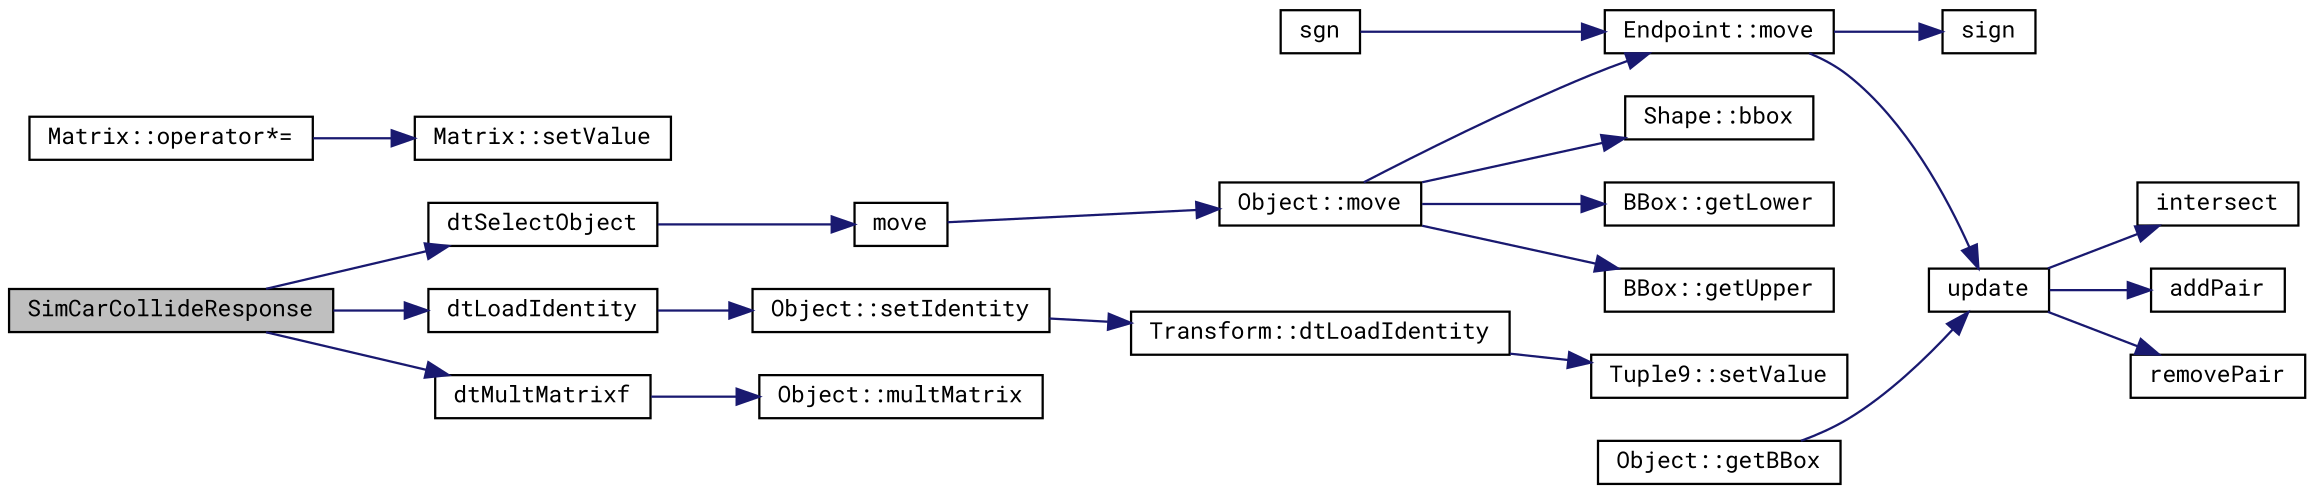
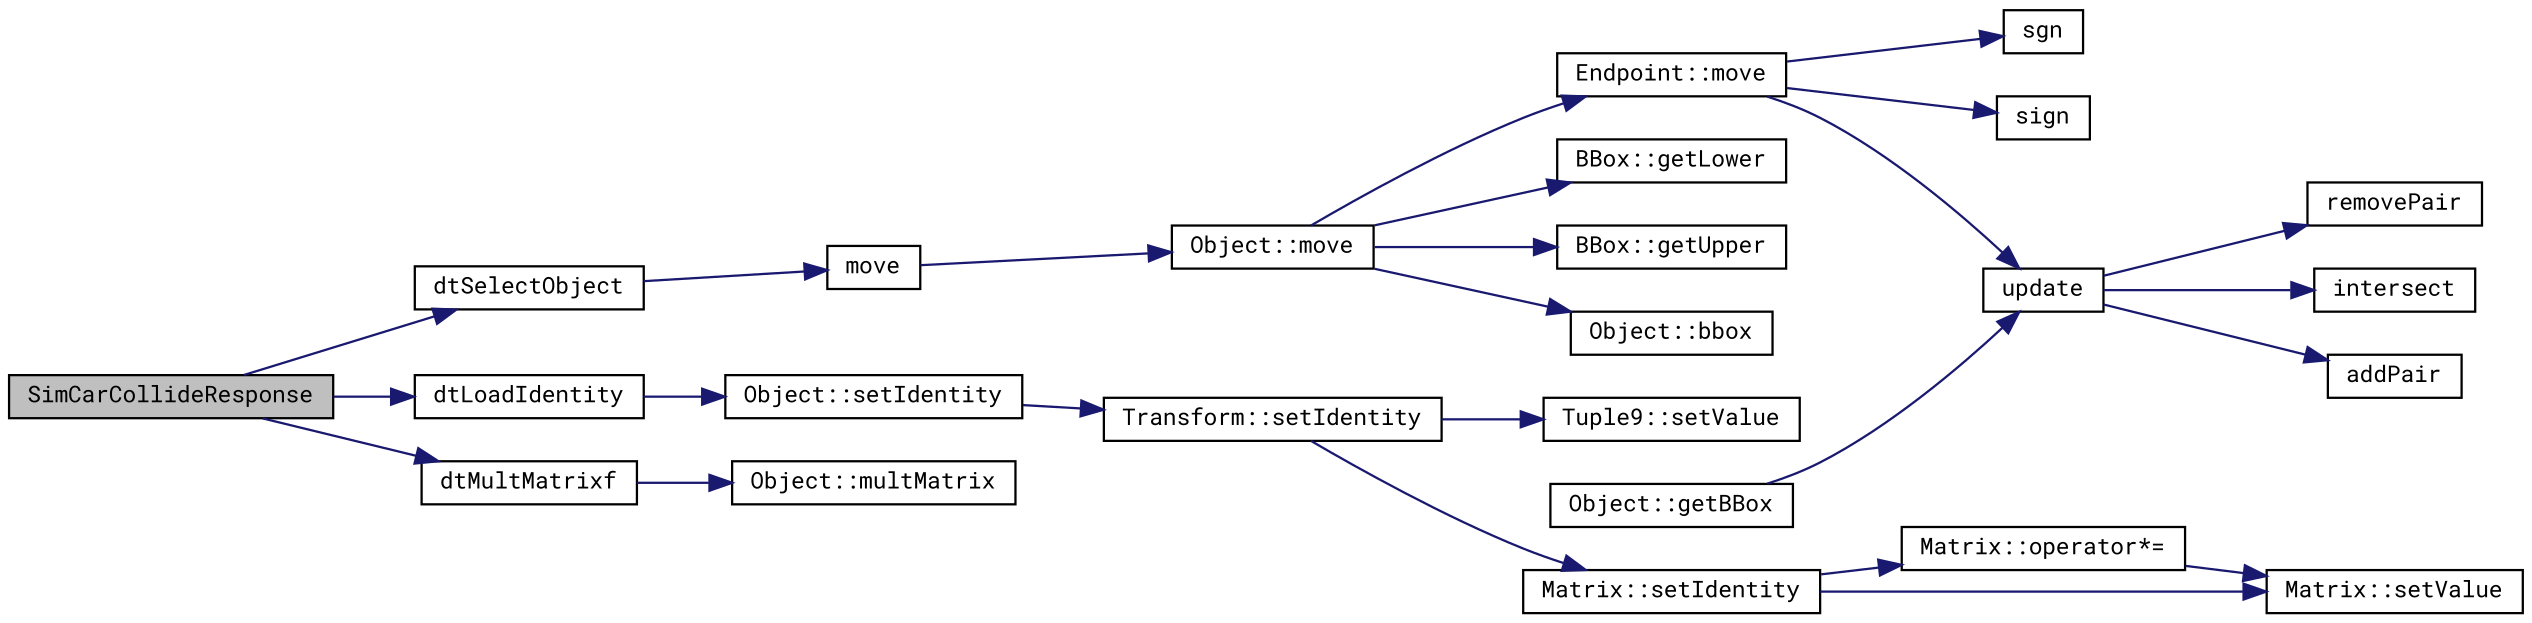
  digraph {
    fontname="Roboto Mono"
    rankdir=LR
    node [color=black fillcolor=white fontname="Roboto Mono" fontsize=10 shape=record style=filled]
    edge [color=midnightblue fontname="Roboto Mono" fontsize=10 labelfontname=Helvetica labelfontsize=10 style=solid]
    n1 [fillcolor=grey75 fontcolor=black height=0.2 label=SimCarCollideResponse width=0.4]
    n2 [height=0.2 label=dtSelectObject width=0.4]
    n3 [height=0.2 label=dtLoadIdentity width=0.4]
    n4 [height=0.2 label=dtMultMatrixf width=0.4]
    n5 [height=0.2 label=move width=0.4]
    n6 [height=0.2 label="Object::setIdentity" width=0.4]
    n7 [height=0.2 label="Object::multMatrix" width=0.4]
    n8 [height=0.2 label="Object::move" width=0.4]
-   n9 [height=0.2 label="Shape::bbox" width=0.4]
+   n9 [height=0.2 label="Object::bbox" width=0.4]
    n10 [height=0.2 label="Endpoint::move" width=0.4]
    n11 [height=0.2 label="BBox::getLower" width=0.4]
    n12 [height=0.2 label="BBox::getUpper" width=0.4]
    n13 [height=0.2 label=sign width=0.4]
    n14 [height=0.2 label=sgn width=0.4]
    n15 [height=0.2 label=update width=0.4]
    n16 [height=0.2 label=intersect width=0.4]
    n17 [height=0.2 label=addPair width=0.4]
    n18 [height=0.2 label=removePair width=0.4]
    n19 [height=0.2 label="Object::getBBox" width=0.4]
-   n20 [height=0.2 label="Transform::dtLoadIdentity" width=0.4]
+   n20 [height=0.2 label="Transform::setIdentity" width=0.4]
+   n21 [height=0.2 label="Matrix::setIdentity" width=0.4]
    n22 [height=0.2 label="Tuple9::setValue" width=0.4]
    n23 [height=0.2 label="Matrix::setValue" width=0.4]
    n24 [height=0.2 label="Matrix::operator*=" width=0.4]
    n1 -> n2
    n1 -> n3
    n1 -> n4
    n2 -> n5
    n3 -> n6
    n4 -> n7
    n5 -> n8
    n6 -> n20
    n8 -> n9
    n8 -> n10
    n8 -> n11
    n8 -> n12
    n10 -> n13
-   n14 -> n10
+   n10 -> n14
    n10 -> n15
    n15 -> n16
    n15 -> n17
    n15 -> n18
    n19 -> n15
+   n20 -> n21
    n20 -> n22
+   n21 -> n23
+   n21 -> n24
    n24 -> n23
  }
